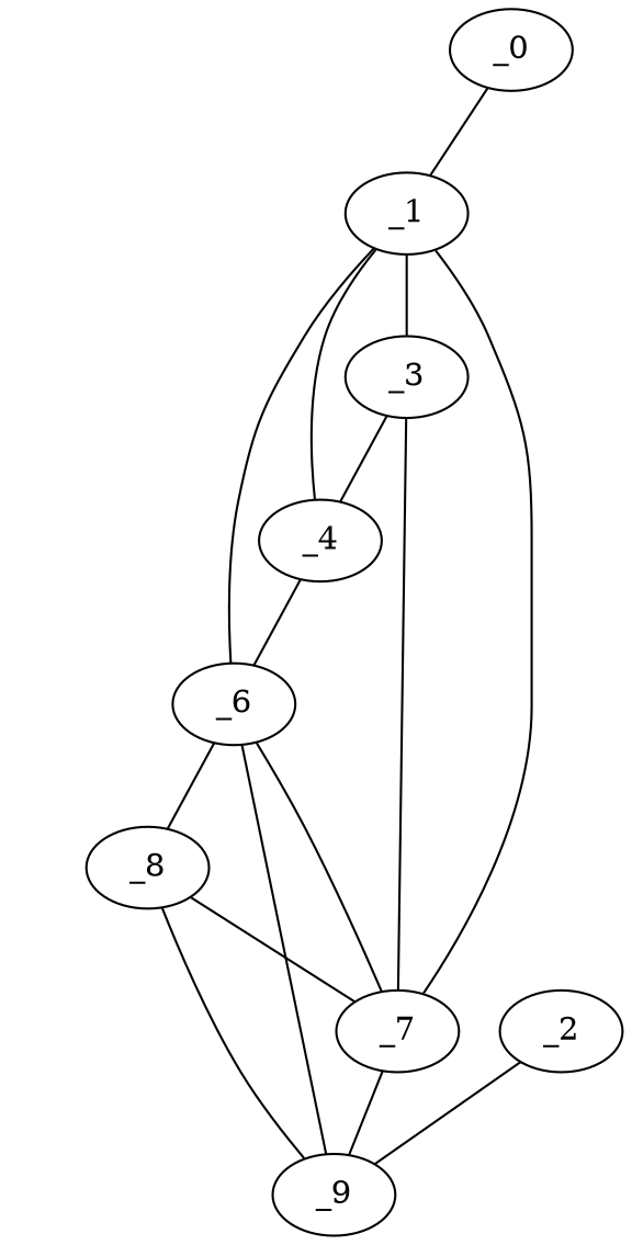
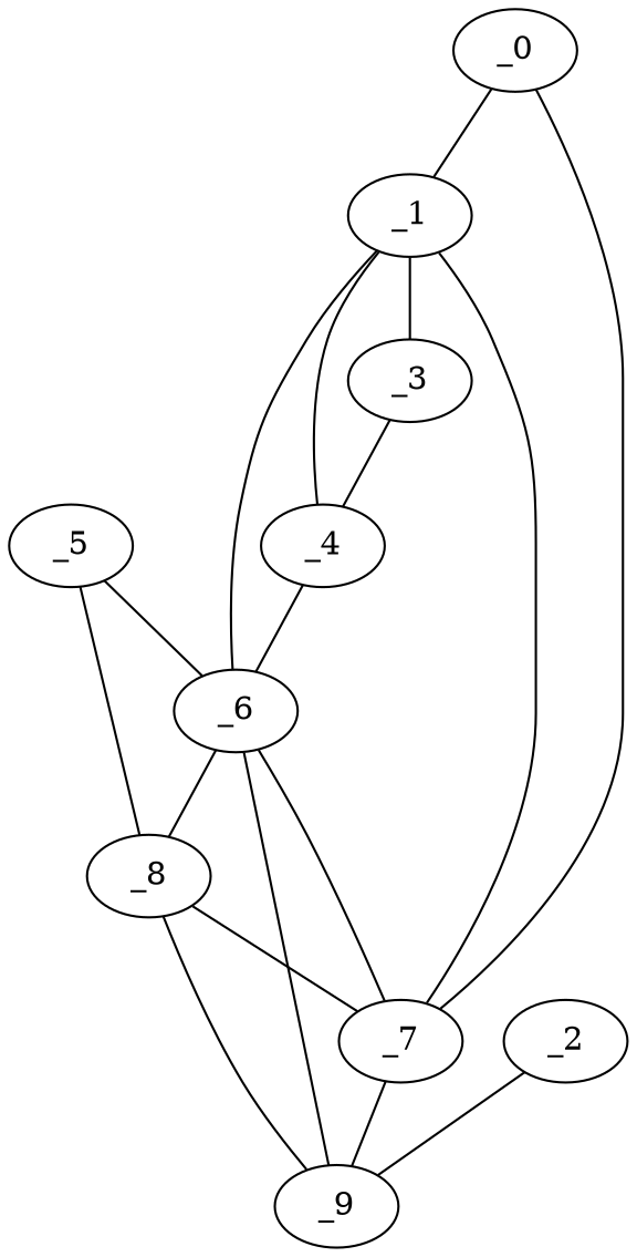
  graph {
    node [x=83]
    edge [valence=1]
    _0 [x=20 y=99]
    _1 [x=40 y=17]
    _7 [y=86]
    _3 [x=51 y=10]
    _6 [y=15]
    _2 [x=44 y=125]
    _9 [x=109 y=114]
    _4 [x=56 y=7]
    _8 [x=86 y=4]
+   _5 [x=79 y=2]
    _0 -- _1
-   _3 -- _7
+   _0 -- _7
    _1 -- _7 [valence=2]
    _1 -- _3
    _1 -- _6
    _7 -- _9 [valence=2]
    _3 -- _4
    _6 -- _7 [valence=2]
    _6 -- _9 [valence=2]
    _6 -- _8 [valence=2]
    _2 -- _9
    _4 -- _1
    _4 -- _6 [valence=2]
    _8 -- _7 [valence=2]
    _8 -- _9
+   _5 -- _6 [valence=2]
+   _5 -- _8
  }
